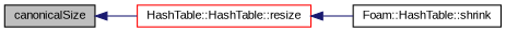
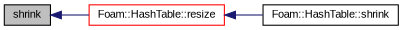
  digraph {
    fontname="Liberation Sans"
    rankdir=LR
    node [color=black fontname="Liberation Sans" fontsize=10 shape=record]
    edge [color=midnightblue dir=back fontname="Liberation Sans" fontsize=10 labelfontname=FreeSans labelfontsize=10 style=solid]
-   n1 [fillcolor=grey75 fontcolor=black height=0.2 label=canonicalSize style=filled width=0.4]
-   n2 [color=red height=0.2 label="HashTable::HashTable::resize" width=0.4]
+   n1 [fillcolor=grey75 fontcolor=black height=0.2 label=shrink style=filled width=0.4]
+   n2 [color=red height=0.2 label="Foam::HashTable::resize" width=0.4]
    n3 [height=0.2 label="Foam::HashTable::shrink" width=0.4]
    n1 -> n2
    n2 -> n3
  }
